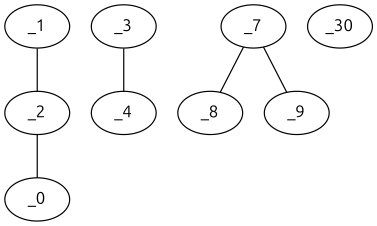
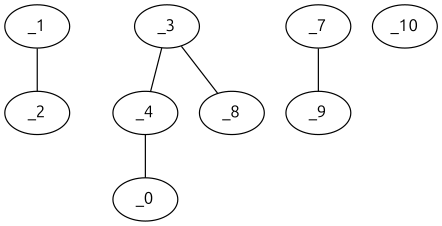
  graph {
    fontname=Ubuntu
    node [charge=0 chem=1 fontname=Ubuntu symbol="C  " x=3.7321 y=-0.25]
    edge [fontname=Ubuntu valence=1]
    _1 [y=-1.25]
    _2
    n3 [label=_0 x=4.5981 y=0.25]
    _3 [chem=4 symbol="N  " x=2.866 y=0.25]
    _4 [chem=2 symbol="O  " x=2]
    _7 [chem=4 symbol="N  " x=6.3301 y=0.25]
    _8 [x=7.1962]
    _9 [x=6.3301 y=1.25]
-   _10 [chem=7 symbol="Cl " x=9.1962 y=0 label=_30]
+   _10 [chem=7 symbol="Cl " x=9.1962 y=0]
    _1 -- _2
-   _2 -- n3
+   _4 -- n3
    _3 -- _4
-   _7 -- _8
+   _3 -- _8
    _7 -- _9
  }
